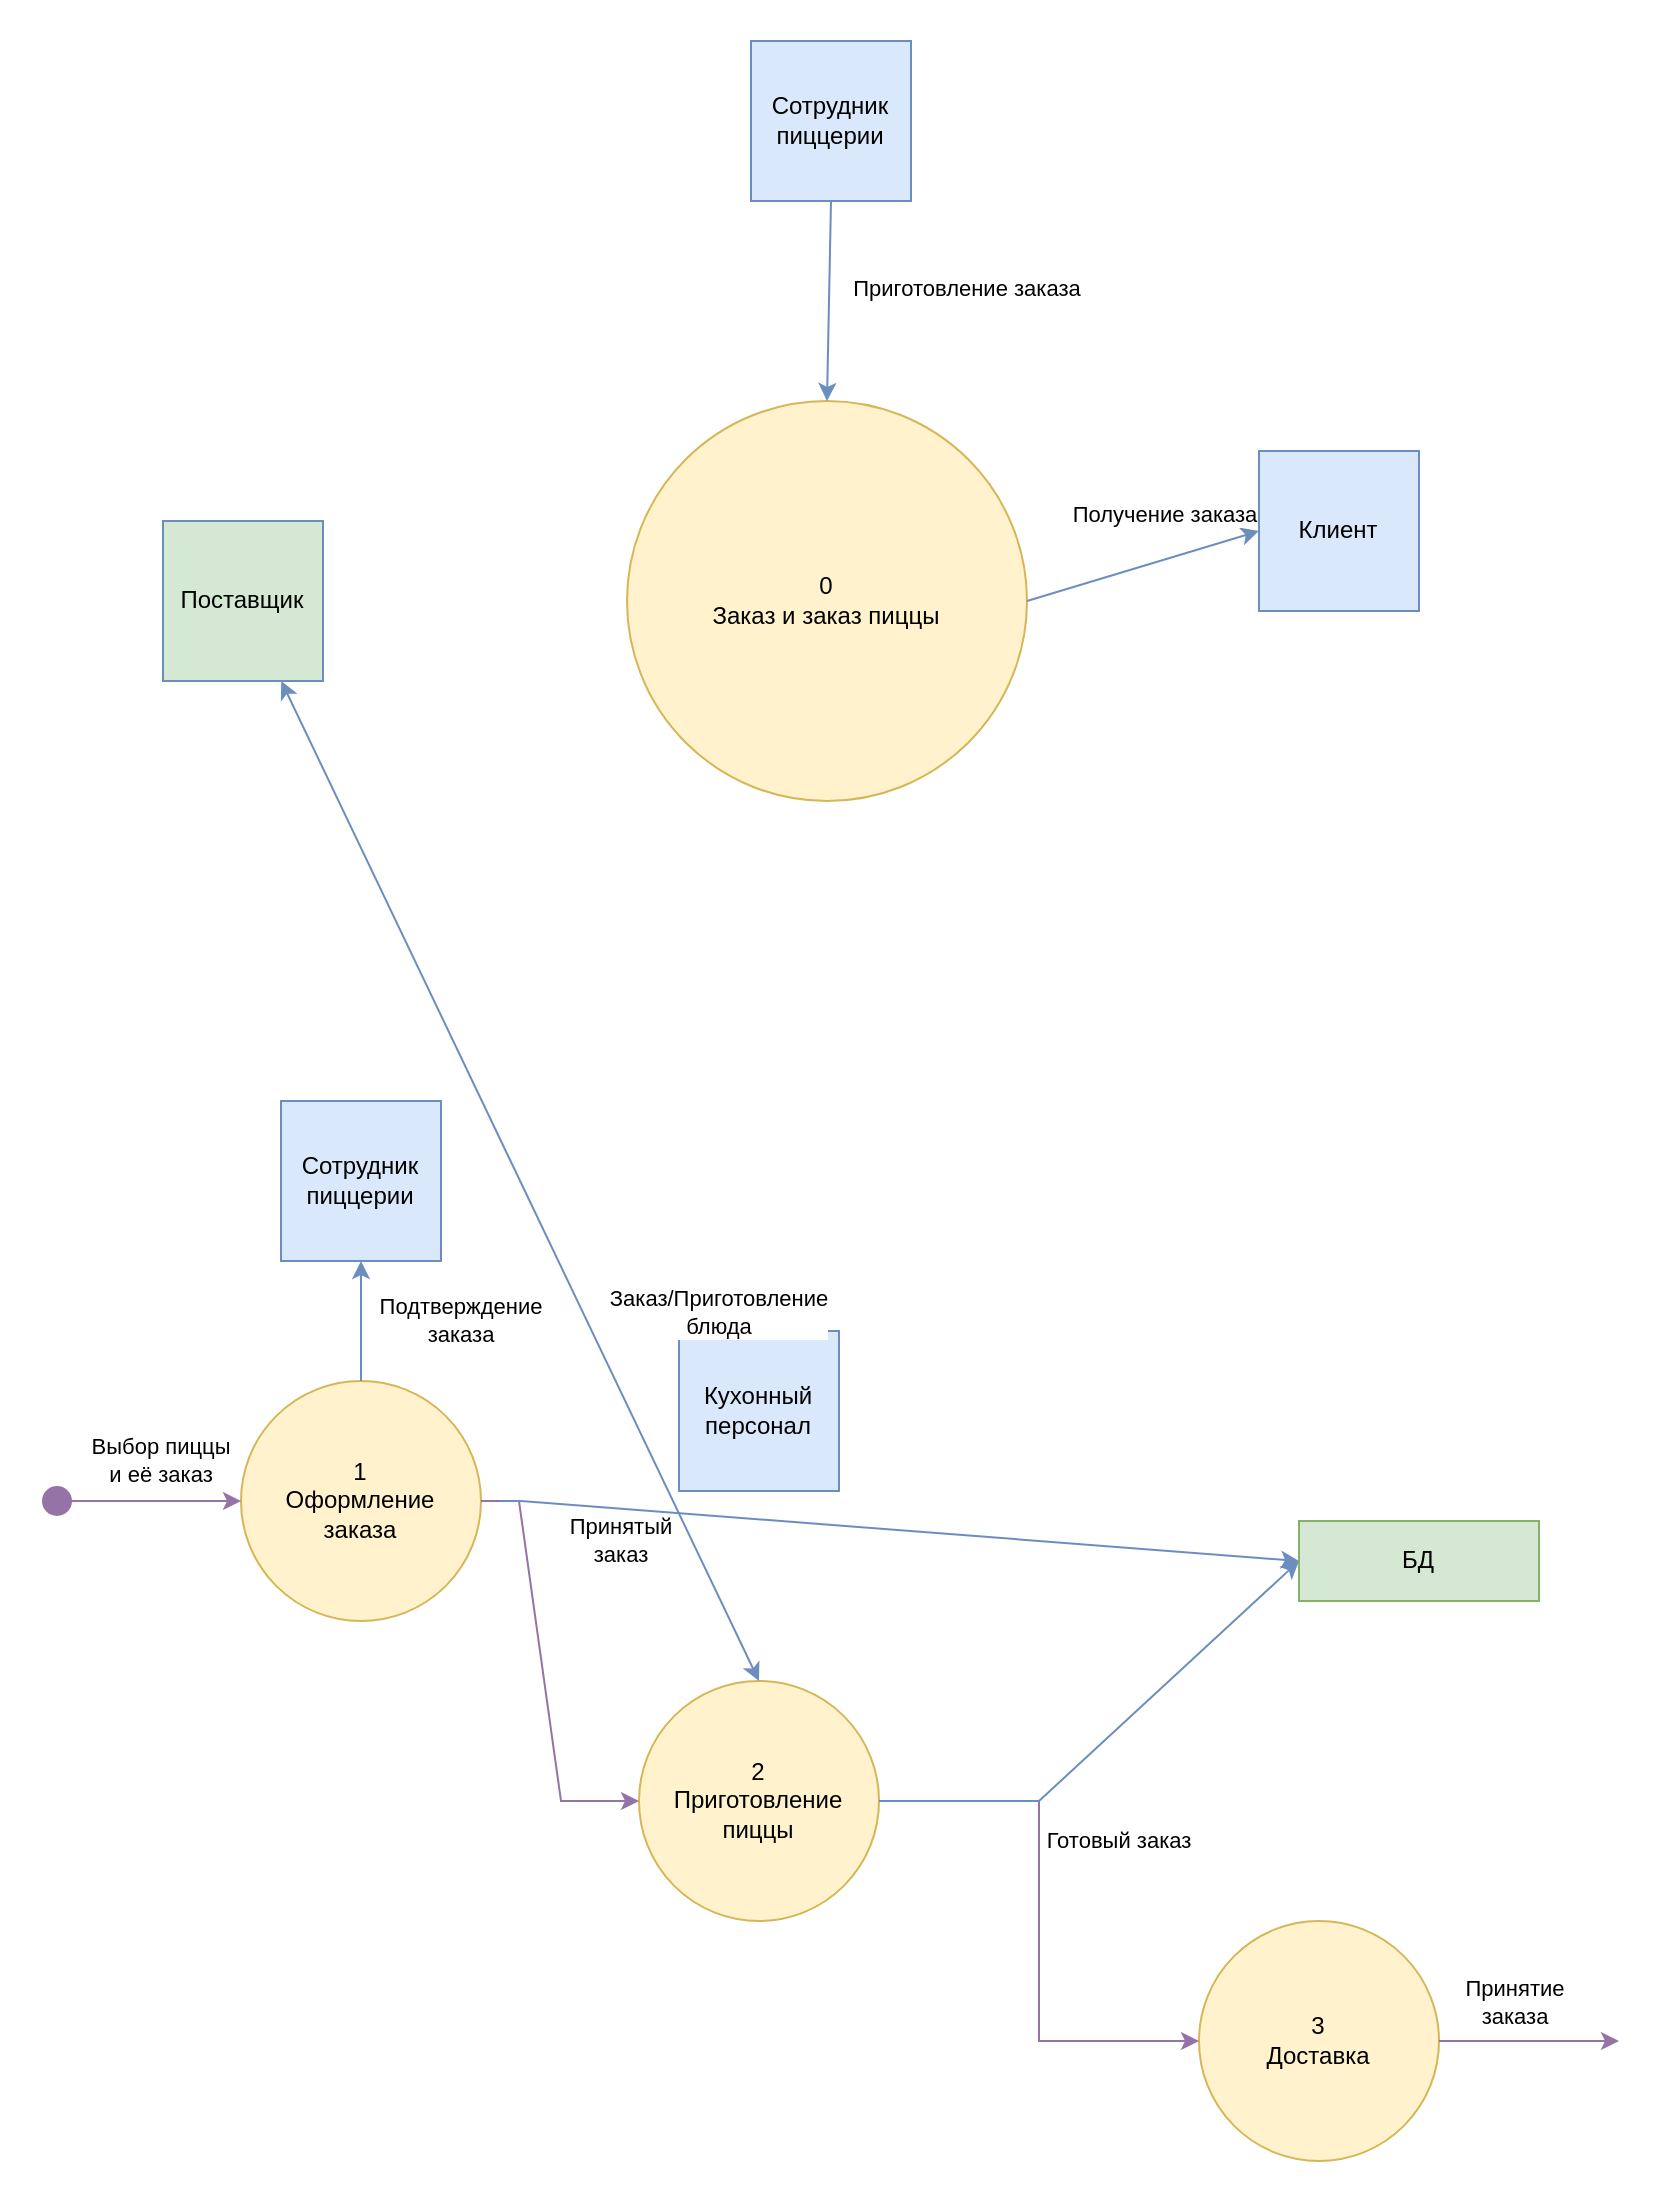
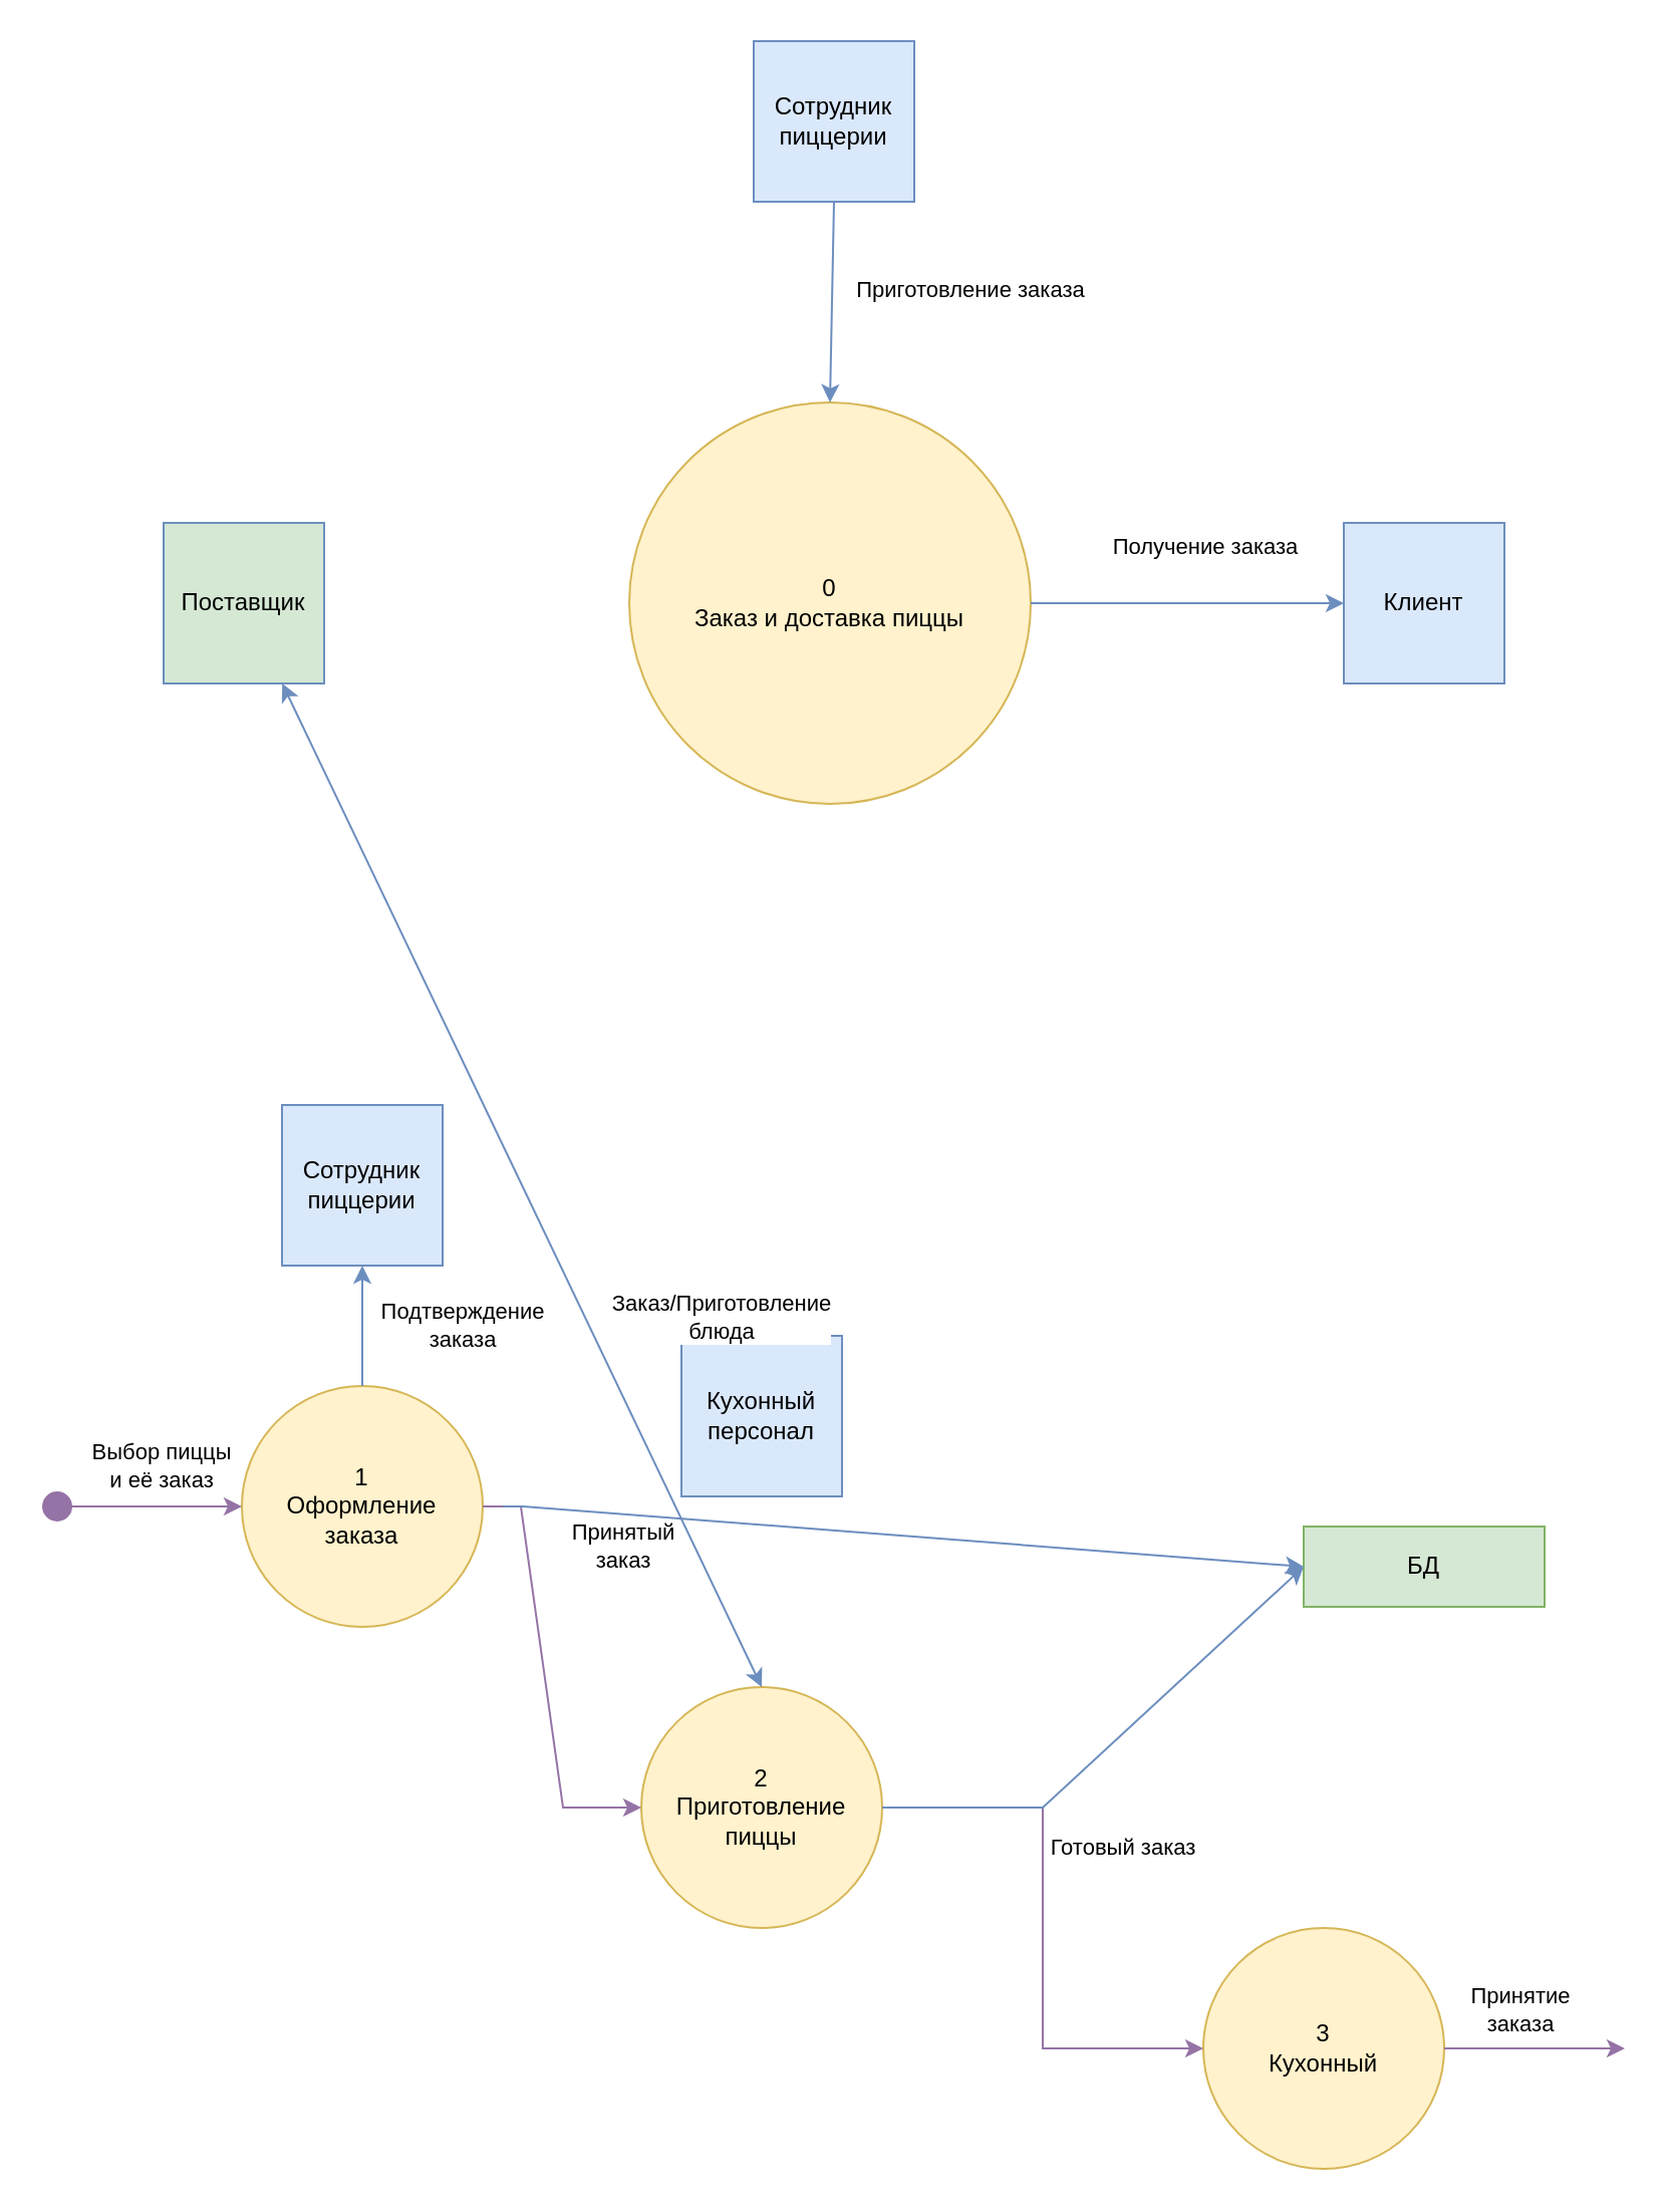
  <mxCell id="0" />
  <mxCell id="1" parent="0" />
- <mxCell id="2" value="0&lt;br&gt;Заказ и заказ пиццы" style="ellipse;whiteSpace=wrap;html=1;aspect=fixed;fillColor=#fff2cc;strokeColor=#d6b656;" parent="1" vertex="1"><mxGeometry x="313" y="200" width="200" height="200" as="geometry" /></mxCell>
- <mxCell id="3" value="Клиент" style="whiteSpace=wrap;html=1;aspect=fixed;fillColor=#dae8fc;strokeColor=#6c8ebf;" parent="1" vertex="1"><mxGeometry x="629" y="225" width="80" height="80" as="geometry" /></mxCell>
+ <mxCell id="2" value="0&lt;br&gt;Заказ и доставка пиццы" style="ellipse;whiteSpace=wrap;html=1;aspect=fixed;fillColor=#fff2cc;strokeColor=#d6b656;" parent="1" vertex="1"><mxGeometry x="313" y="200" width="200" height="200" as="geometry" /></mxCell>
+ <mxCell id="3" value="Клиент" style="whiteSpace=wrap;html=1;aspect=fixed;fillColor=#dae8fc;strokeColor=#6c8ebf;" parent="1" vertex="1"><mxGeometry x="669" y="260" width="80" height="80" as="geometry" /></mxCell>
  <mxCell id="4" value="Сотрудник пиццерии" style="whiteSpace=wrap;html=1;aspect=fixed;fillColor=#dae8fc;strokeColor=#6c8ebf;" parent="1" vertex="1"><mxGeometry x="375" y="20" width="80" height="80" as="geometry" /></mxCell>
  <mxCell id="5" value="1&lt;br&gt;Оформление &lt;br&gt;заказа" style="ellipse;whiteSpace=wrap;html=1;aspect=fixed;fillColor=#fff2cc;strokeColor=#d6b656;" parent="1" vertex="1"><mxGeometry x="120" y="690" width="120" height="120" as="geometry" /></mxCell>
  <mxCell id="6" value="2&lt;br&gt;Приготовление пиццы" style="ellipse;whiteSpace=wrap;html=1;aspect=fixed;fillColor=#fff2cc;strokeColor=#d6b656;" parent="1" vertex="1"><mxGeometry x="319" y="840" width="120" height="120" as="geometry" /></mxCell>
- <mxCell id="7" value="3&lt;br&gt;Доставка" style="ellipse;whiteSpace=wrap;html=1;aspect=fixed;fillColor=#fff2cc;strokeColor=#d6b656;" parent="1" vertex="1"><mxGeometry x="599" y="960" width="120" height="120" as="geometry" /></mxCell>
+ <mxCell id="7" value="3&lt;br&gt;Кухонный" style="ellipse;whiteSpace=wrap;html=1;aspect=fixed;fillColor=#fff2cc;strokeColor=#d6b656;" parent="1" vertex="1"><mxGeometry x="599" y="960" width="120" height="120" as="geometry" /></mxCell>
  <mxCell id="8" value="Выбор пиццы &lt;br&gt;и её заказ" style="endArrow=classic;html=1;rounded=0;entryX=0;entryY=0.5;entryDx=0;entryDy=0;startArrow=circle;startFill=1;fillColor=#e1d5e7;strokeColor=#9673a6;" parent="1" target="5" edge="1"><mxGeometry x="0.2" y="20" width="50" height="50" relative="1" as="geometry"><mxPoint x="20" y="750" as="sourcePoint" /><mxPoint x="129" y="700" as="targetPoint" /><mxPoint as="offset" /></mxGeometry></mxCell>
  <mxCell id="9" value="" style="endArrow=classic;html=1;rounded=0;fillColor=#e1d5e7;strokeColor=#9673a6;" parent="1" edge="1"><mxGeometry width="50" height="50" relative="1" as="geometry"><mxPoint x="719" y="1020" as="sourcePoint" /><mxPoint x="809" y="1020" as="targetPoint" /></mxGeometry></mxCell>
  <mxCell id="10" value="Принятие&lt;br&gt;заказа" style="edgeLabel;html=1;align=center;verticalAlign=middle;resizable=0;points=[];" parent="9" vertex="1" connectable="0"><mxGeometry x="-0.36" y="1" relative="1" as="geometry"><mxPoint x="8" y="-19" as="offset" /></mxGeometry></mxCell>
  <mxCell id="11" value="" style="endArrow=classic;html=1;rounded=0;exitX=1;exitY=0.5;exitDx=0;exitDy=0;entryX=0;entryY=0.5;entryDx=0;entryDy=0;fillColor=#e1d5e7;strokeColor=#9673a6;" parent="1" source="6" target="7" edge="1"><mxGeometry width="50" height="50" relative="1" as="geometry"><mxPoint x="479" y="900" as="sourcePoint" /><mxPoint x="529" y="850" as="targetPoint" /><Array as="points"><mxPoint x="519" y="900" /><mxPoint x="519" y="1020" /></Array></mxGeometry></mxCell>
  <mxCell id="12" value="" style="endArrow=classic;html=1;rounded=0;exitX=1;exitY=0.5;exitDx=0;exitDy=0;entryX=0;entryY=0.5;entryDx=0;entryDy=0;fillColor=#e1d5e7;strokeColor=#9673a6;" parent="1" source="5" target="6" edge="1"><mxGeometry width="50" height="50" relative="1" as="geometry"><mxPoint x="179" y="750" as="sourcePoint" /><mxPoint x="339" y="870" as="targetPoint" /><Array as="points"><mxPoint x="259" y="750" /><mxPoint x="280" y="900" /></Array></mxGeometry></mxCell>
  <mxCell id="13" value="БД" style="rounded=0;whiteSpace=wrap;html=1;fillColor=#d5e8d4;strokeColor=#82b366;" parent="1" vertex="1"><mxGeometry x="649" y="760" width="120" height="40" as="geometry" /></mxCell>
  <mxCell id="14" value="Готовый заказ" style="endArrow=classic;html=1;rounded=0;exitX=1;exitY=0.5;exitDx=0;exitDy=0;entryX=0;entryY=0.5;entryDx=0;entryDy=0;fillColor=#dae8fc;strokeColor=#6c8ebf;" parent="1" source="6" target="13" edge="1"><mxGeometry x="-0.254" y="-42" width="50" height="50" relative="1" as="geometry"><mxPoint x="499" y="880" as="sourcePoint" /><mxPoint x="549" y="830" as="targetPoint" /><Array as="points"><mxPoint x="519" y="900" /></Array><mxPoint as="offset" /></mxGeometry></mxCell>
  <mxCell id="15" value="Сотрудник пиццерии" style="whiteSpace=wrap;html=1;aspect=fixed;fillColor=#dae8fc;strokeColor=#6c8ebf;" parent="1" vertex="1"><mxGeometry x="140" y="550" width="80" height="80" as="geometry" /></mxCell>
  <mxCell id="16" value="Кухонный персонал" style="whiteSpace=wrap;html=1;aspect=fixed;fillColor=#dae8fc;strokeColor=#6c8ebf;" parent="1" vertex="1"><mxGeometry x="339" y="665" width="80" height="80" as="geometry" /></mxCell>
  <mxCell id="17" value="Заказ/Приготовление &lt;br&gt;блюда" style="endArrow=classic;startArrow=classic;html=1;rounded=0;exitX=0.5;exitY=0;exitDx=0;exitDy=0;fillColor=#dae8fc;strokeColor=#6c8ebf;" parent="1" source="6" target="24" edge="1"><mxGeometry x="-0.368" y="-61" width="50" height="50" relative="1" as="geometry"><mxPoint x="380" y="820" as="sourcePoint" /><mxPoint x="430" y="770" as="targetPoint" /><mxPoint as="offset" /></mxGeometry></mxCell>
  <mxCell id="18" value="Подтверждение &lt;br&gt;заказа" style="endArrow=classic;html=1;rounded=0;exitX=0.5;exitY=0;exitDx=0;exitDy=0;entryX=0.5;entryY=1;entryDx=0;entryDy=0;fillColor=#dae8fc;strokeColor=#6c8ebf;" parent="1" source="5" target="15" edge="1"><mxGeometry y="-50" width="50" height="50" relative="1" as="geometry"><mxPoint x="250" y="670" as="sourcePoint" /><mxPoint x="300" y="620" as="targetPoint" /><mxPoint as="offset" /></mxGeometry></mxCell>
  <mxCell id="19" value="Принятый&lt;br&gt;заказ" style="endArrow=classic;html=1;rounded=0;entryX=0;entryY=0.5;entryDx=0;entryDy=0;fillColor=#dae8fc;strokeColor=#6c8ebf;" parent="1" target="13" edge="1"><mxGeometry x="-0.693" y="-16" width="50" height="50" relative="1" as="geometry"><mxPoint x="250" y="750" as="sourcePoint" /><mxPoint x="340" y="780" as="targetPoint" /><Array as="points"><mxPoint x="260" y="750" /></Array><mxPoint as="offset" /></mxGeometry></mxCell>
  <mxCell id="20" value="" style="endArrow=classic;html=1;rounded=0;exitX=0.5;exitY=1;exitDx=0;exitDy=0;entryX=0.5;entryY=0;entryDx=0;entryDy=0;strokeColor=#6C8EBF;" edge="1" parent="1" source="4" target="2"><mxGeometry width="50" height="50" relative="1" as="geometry"><mxPoint x="541" y="210" as="sourcePoint" /><mxPoint x="591" y="160" as="targetPoint" /></mxGeometry></mxCell>
  <mxCell id="21" value="Приготовление заказа" style="edgeLabel;html=1;align=center;verticalAlign=middle;resizable=0;points=[];" vertex="1" connectable="0" parent="20"><mxGeometry x="-0.142" y="1" relative="1" as="geometry"><mxPoint x="67" as="offset" /></mxGeometry></mxCell>
  <mxCell id="22" value="" style="endArrow=classic;html=1;rounded=0;exitX=1;exitY=0.5;exitDx=0;exitDy=0;entryX=0;entryY=0.5;entryDx=0;entryDy=0;strokeColor=#6C8EBF;" edge="1" parent="1" source="2" target="3"><mxGeometry width="50" height="50" relative="1" as="geometry"><mxPoint x="441" y="100" as="sourcePoint" /><mxPoint x="423" y="210" as="targetPoint" /></mxGeometry></mxCell>
  <mxCell id="23" value="Получение заказа" style="edgeLabel;html=1;align=center;verticalAlign=middle;resizable=0;points=[];" vertex="1" connectable="0" parent="22"><mxGeometry x="-0.142" y="1" relative="1" as="geometry"><mxPoint x="19" y="-28" as="offset" /></mxGeometry></mxCell>
  <mxCell id="24" value="Поставщик" style="whiteSpace=wrap;html=1;aspect=fixed;fillColor=#d5e8d4;strokeColor=#6c8ebf;" vertex="1" parent="1"><mxGeometry x="81" y="260" width="80" height="80" as="geometry" /></mxCell>
